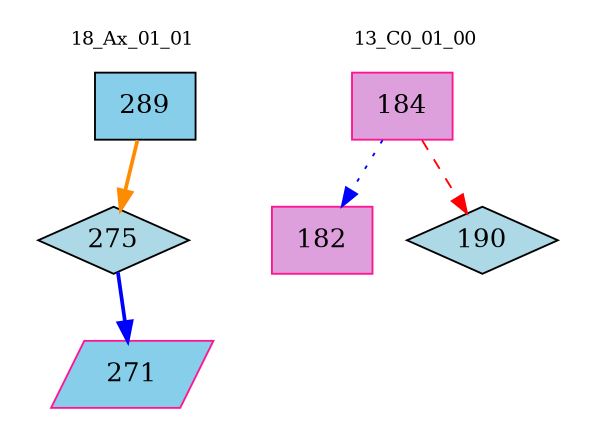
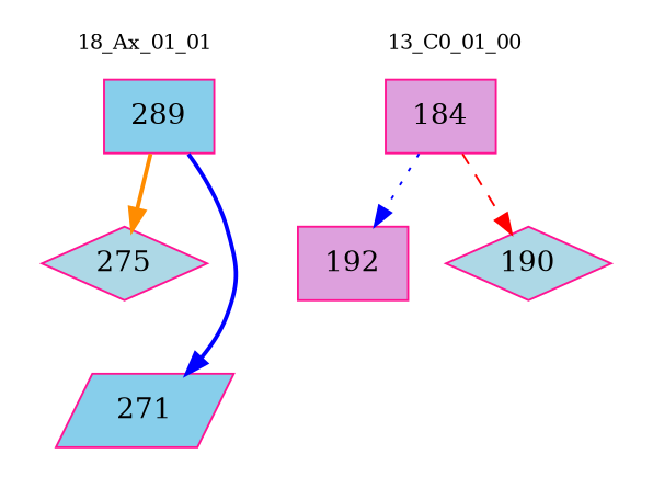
  digraph {
    node [color=deeppink fillcolor=lightblue shape=box style=filled]
    edge [color=blue style=bold]
-   n1 [color=black label=275 shape=diamond]
+   n1 [label=275 shape=diamond]
    n2 [fillcolor=skyblue label=271 shape=parallelogram]
-   n3 [color=black fillcolor=skyblue label=289]
+   n3 [fillcolor=skyblue label=289]
    n4 [fillcolor=plum label=184]
-   n5 [fillcolor=plum label=182]
-   n6 [color=black label=190 shape=diamond]
+   n5 [fillcolor=plum label=192]
+   n6 [label=190 shape=diamond]
    subgraph cluster_1 {
      color=white
      fontsize=10
      label="18_Ax_01_01"
      n1
      n2
      n3
    }
    subgraph cluster_2 {
      color=white
      fontsize=10
      label="13_C0_01_00"
      n4
      n5
      n6
    }
-   n1 -> n2
+   n3 -> n2
    n3 -> n1 [color=darkorange]
    n4 -> n5 [style=dotted]
    n4 -> n6 [color=red style=dashed]
  }
